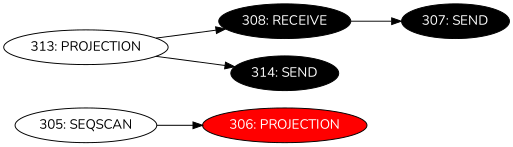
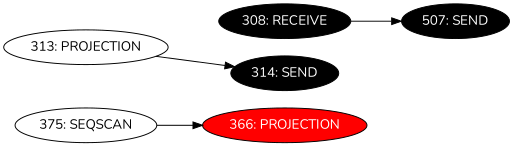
  digraph {
    fontname=Nunito
    rankdir=LR
    node [fontname=Nunito fillcolor=black fontcolor=white style=filled]
    edge [fontname=Nunito]
-   n1 [label="305: SEQSCAN" fillcolor="" fontcolor="" style=""]
-   n2 [fillcolor=red label="306: PROJECTION"]
-   n3 [label="307: SEND"]
+   n1 [label="375: SEQSCAN" fillcolor="" fontcolor="" style=""]
+   n2 [fillcolor=red label="366: PROJECTION"]
+   n3 [label="507: SEND"]
    n4 [label="308: RECEIVE"]
    n5 [label="313: PROJECTION" fillcolor="" fontcolor="" style=""]
    n6 [label="314: SEND"]
    n1 -> n2
    n4 -> n3
-   n5 -> n4
    n5 -> n6
  }
